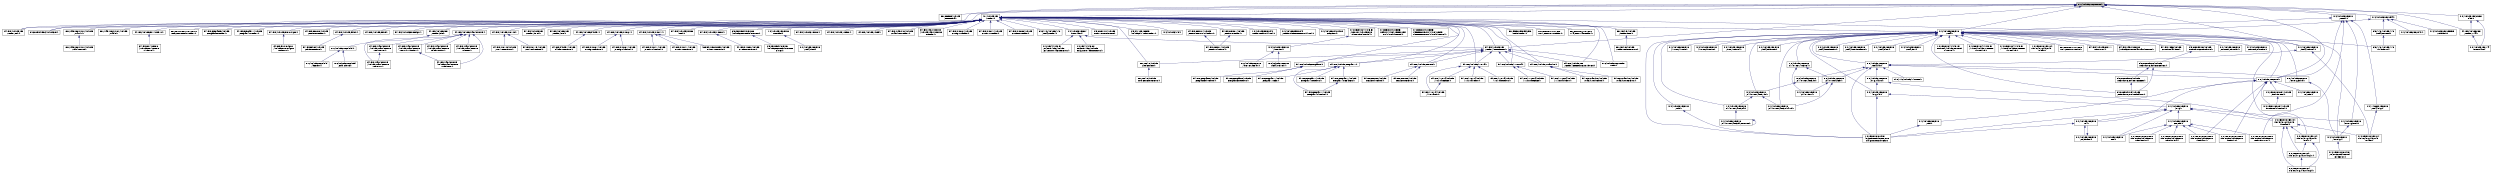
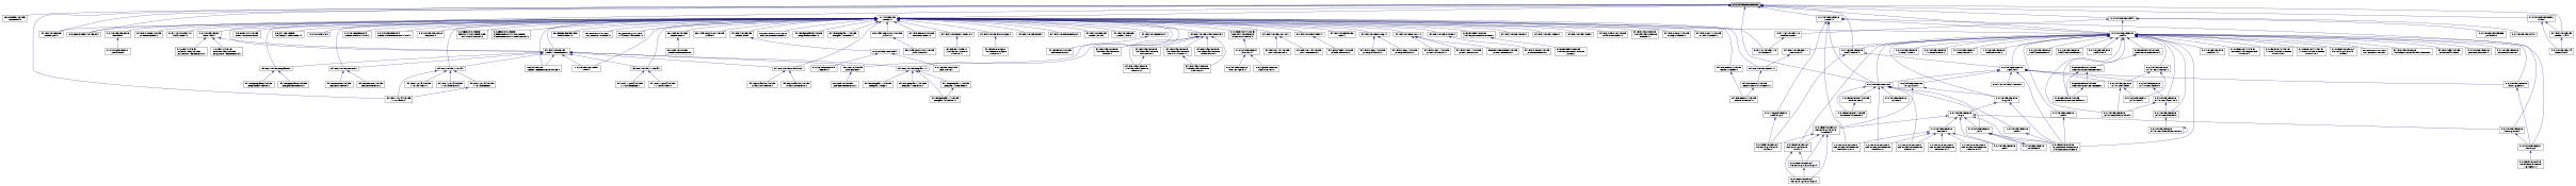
  digraph {
    node [color=black fillcolor=white fontname=Helvetica fontsize=10 shape=record style=filled]
    edge [color=midnightblue dir=back fontname=Helvetica fontsize=10 labelfontname=Helvetica labelfontsize=10 style=solid]
    n1 [fillcolor=grey75 fontcolor=black height=0.2 label="sys/include/net/netopt.h" width=0.4]
    n2 [height=0.2 label="cpu/cc2538/include\l/cc2538_rf.h" width=0.4]
    n3 [height=0.2 label="drivers/include/net\l/netdev/eth.h" width=0.4]
    n4 [height=0.2 label="drivers/include/net\l/netdev/ieee802154.h" width=0.4]
    n5 [height=0.2 label="drivers/kw2xrf/include\l/kw2xrf_tm.h" width=0.4]
    n6 [height=0.2 label="drivers/include/net\l/netdev/wifi.h" width=0.4]
    n7 [height=0.2 label="ipv/include/net\l/netdev.h" width=0.4]
    n8 [height=0.2 label="pkg/openthread/include/ot.h" width=0.4]
    n9 [height=0.2 label="sys/include/net/gnrc\l/netif.h" width=0.4]
    n10 [height=0.2 label="sys/include/net/gnrc.h" width=0.4]
    n11 [height=0.2 label="sys/include/net/gnrc\l/netif/internal.h" width=0.4]
    n12 [height=0.2 label="sys/include/net/gnrc\l/netapi.h" width=0.4]
    n13 [height=0.2 label="sys/include/net/l2scan\l_list.h" width=0.4]
    n14 [height=0.2 label="sys/include/net/netif.h" width=0.4]
    n15 [height=0.2 label="cpu/native/include\l/socket_zep.h" width=0.4]
    n16 [height=0.2 label="drivers/include/at86rf215.h" width=0.4]
    n17 [height=0.2 label="drivers/include/at86rf2xx.h" width=0.4]
    n18 [height=0.2 label="drivers/include/cc2420.h" width=0.4]
    n19 [height=0.2 label="drivers/include/kw2xrf.h" width=0.4]
    n20 [height=0.2 label="drivers/include/kw41zrf.h" width=0.4]
    n21 [height=0.2 label="drivers/include/mrf24j40.h" width=0.4]
-   n22 [height=0.2 label="drivers/include/net\l/netdev/ieee802154_submac.h" width=0.4]
+   n22 [height=0.2 label="net/include/net\l/netdev/ieee802154_submac.h" width=0.4]
    n23 [height=0.2 label="sys/include/net/netdev\l_test.h" width=0.4]
    n24 [height=0.2 label="sys/include/net/wifi\l_scan_list.h" width=0.4]
    n25 [height=0.2 label="cpu/esp32/esp-eth/esp\l_eth_netdev.h" width=0.4]
    n26 [height=0.2 label="cpu/esp_common/esp\l-now/esp_now_netdev.h" width=0.4]
    n27 [height=0.2 label="cpu/esp_common/esp\l-wifi/esp_wifi_netdev.h" width=0.4]
    n28 [height=0.2 label="cpu/native/include\l/netdev_tap.h" width=0.4]
    n29 [height=0.2 label="cpu/nrf5x_common/include\l/nrfble.h" width=0.4]
    n30 [height=0.2 label="cpu/nrf5x_common/include\l/nrfmin.h" width=0.4]
    n31 [height=0.2 label="cpu/sam0_common/sam0\l_eth/sam0_eth_netdev.h" width=0.4]
    n32 [height=0.2 label="drivers/at86rf215/include\l/at86rf215_netdev.h" width=0.4]
    n33 [height=0.2 label="drivers/at86rf2xx/include\l/at86rf2xx_netdev.h" width=0.4]
    n34 [height=0.2 label="drivers/cc110x/include\l/cc110x_netdev.h" width=0.4]
    n35 [height=0.2 label="drivers/cc2420/include\l/cc2420_netdev.h" width=0.4]
    n36 [height=0.2 label="drivers/include/atwinc15x0.h" width=0.4]
+   n37 [height=0.2 label="drivers/include/cc110x.h" width=0.4]
    n38 [height=0.2 label="drivers/include/dose.h" width=0.4]
    n39 [height=0.2 label="drivers/include/enc28j60.h" width=0.4]
    n40 [height=0.2 label="drivers/include/encx24j600.h" width=0.4]
    n41 [height=0.2 label="drivers/include/ethos.h" width=0.4]
    n42 [height=0.2 label="drivers/include/net\l/netdev/ble.h" width=0.4]
    n43 [height=0.2 label="drivers/include/net\l/netdev/layer.h" width=0.4]
    n44 [height=0.2 label="drivers/include/net\l/netdev/lora.h" width=0.4]
    n45 [height=0.2 label="drivers/include/nrf24l01p_ng.h" width=0.4]
    n46 [height=0.2 label="drivers/include/rn2xx3.h" width=0.4]
    n47 [height=0.2 label="drivers/include/slipdev.h" width=0.4]
    n48 [height=0.2 label="drivers/include/stm32\l_eth.h" width=0.4]
    n49 [height=0.2 label="drivers/include/sx126x.h" width=0.4]
    n50 [height=0.2 label="drivers/include/sx127x.h" width=0.4]
    n51 [height=0.2 label="drivers/include/sx1280.h" width=0.4]
    n52 [height=0.2 label="drivers/include/w5100.h" width=0.4]
    n53 [height=0.2 label="drivers/include/w5500.h" width=0.4]
    n54 [height=0.2 label="drivers/include/xbee.h" width=0.4]
    n55 [height=0.2 label="drivers/mrf24j40/include\l/mrf24j40_netdev.h" width=0.4]
    n56 [height=0.2 label="drivers/nrf24l01p_ng\l/include/nrf24l01p_ng\l_netdev.h" width=0.4]
    n57 [height=0.2 label="drivers/sx126x/include\l/sx126x_netdev.h" width=0.4]
    n58 [height=0.2 label="drivers/sx127x/include\l/sx127x_netdev.h" width=0.4]
    n59 [height=0.2 label="drivers/sx1280/include\l/sx1280_netdev.h" width=0.4]
    n60 [height=0.2 label="pkg/lwip/include/lwip\l/netif/netdev.h" width=0.4]
    n61 [height=0.2 label="pkg/lwip/include/lwip\l_init_devs.h" width=0.4]
    n62 [height=0.2 label="pkg/openwsn/include\l/openwsn_transport.h" width=0.4]
    n63 [height=0.2 label="pkg/semtech-loramac\l/include/semtech_loramac.h" width=0.4]
    n64 [height=0.2 label="pkg/tinyusb/netdev\l/include/tinyusb_netdev.h" width=0.4]
    n65 [height=0.2 label="sys/include/luid.h" width=0.4]
    n66 [height=0.2 label="sys/include/net/csma\l_sender.h" width=0.4]
    n67 [height=0.2 label="sys/include/net/eui\l_provider.h" width=0.4]
    n68 [height=0.2 label="sys/include/test_utils\l/netdev_eth_minimal.h" width=0.4]
    n69 [height=0.2 label="sys/include/test_utils\l/netdev_ieee802154_minimal.h" width=0.4]
    n70 [height=0.2 label="sys/include/usb/usbus\l/cdc/ecm.h" width=0.4]
    n71 [height=0.2 label="sys/net/gnrc/link_layer\l/lorawan/include/gnrc\l_lorawan_internal.h" width=0.4]
    n72 [height=0.2 label="sys/test_utils/netdev\l_eth_minimal/netdev_eth\l_minimal_internal.h" width=0.4]
    n73 [height=0.2 label="sys/test_utils/netdev\l_ieee802154_minimal/netdev\l_ieee802154_minimal_internal.h" width=0.4]
    n74 [height=0.2 label="cpu/esp_common/esp\l-now/esp_now_gnrc.h" width=0.4]
    n75 [height=0.2 label="drivers/include/cc1xxx\l_common.h" width=0.4]
    n76 [height=0.2 label="drivers/nrf24l01p_ng\l/include/gnrc_netif_nrf24l01p_ng.h" width=0.4]
    n77 [height=0.2 label="drivers/xbee/include\l/gnrc_netif_xbee.h" width=0.4]
    n78 [height=0.2 label="pkg/opendsme/include\l/opendsme/DSMEPlatform.h" width=0.4]
    n79 [height=0.2 label="pkg/opendsme/include\l/opendsme/opendsme.h" width=0.4]
    n80 [height=0.2 label="sys/include/net/gnrc\l/gomach/gomach.h" width=0.4]
    n81 [height=0.2 label="sys/include/net/gnrc\l/gomach/timeout.h" width=0.4]
    n82 [height=0.2 label="sys/include/net/gnrc\l/icmpv6/echo.h" width=0.4]
    n83 [height=0.2 label="sys/include/net/gnrc\l/icmpv6.h" width=0.4]
    n84 [height=0.2 label="sys/include/net/gnrc\l/ipv6/nib.h" width=0.4]
    n85 [height=0.2 label="sys/net/gnrc/routing\l/ipv6_auto_subnets/gnrc\l_ipv6_auto_subnets.c" width=0.4]
    n86 [height=0.2 label="sys/net/gnrc/network\l_layer/ipv6/nib/_nib\l-arsm.h" width=0.4]
    n87 [height=0.2 label="sys/include/net/gnrc\l/lwmac/lwmac.h" width=0.4]
    n88 [height=0.2 label="sys/include/net/gnrc\l/lwmac/timeout.h" width=0.4]
    n89 [height=0.2 label="sys/include/net/gnrc\l/mac/internal.h" width=0.4]
    n90 [height=0.2 label="sys/include/net/gnrc\l/ndp.h" width=0.4]
    n91 [height=0.2 label="sys/include/net/gnrc\l/netif/ethernet.h" width=0.4]
    n92 [height=0.2 label="sys/include/net/gnrc\l/netif/hdr.h" width=0.4]
    n93 [height=0.2 label="sys/include/net/gnrc\l/sixlowpan/frag/vrb.h" width=0.4]
    n94 [height=0.2 label="sys/include/net/gnrc\l/sixlowpan/frag/minfwd.h" width=0.4]
    n95 [height=0.2 label="sys/include/net/gnrc\l/sixlowpan/frag/sfr.h" width=0.4]
    n96 [height=0.2 label="sys/include/net/gnrc\l/netif/ieee802154.h" width=0.4]
    n97 [height=0.2 label="sys/include/net/gnrc\l/netif/lorawan_base.h" width=0.4]
    n98 [height=0.2 label="sys/include/net/gnrc\l/netif/pktq.h" width=0.4]
    n99 [height=0.2 label="sys/include/net/gnrc\l/netif/raw.h" width=0.4]
    n100 [height=0.2 label="sys/include/net/gnrc\l/sixlowpan/internal.h" width=0.4]
    n101 [height=0.2 label="sys/net/gnrc/link_layer\l/gomach/include/gomach\l_internal.h" width=0.4]
    n102 [height=0.2 label="sys/net/gnrc/link_layer\l/lwmac/include/rx_state\l_machine.h" width=0.4]
    n103 [height=0.2 label="sys/net/gnrc/link_layer\l/lwmac/include/tx_state\l_machine.h" width=0.4]
    n104 [height=0.2 label="sys/net/gnrc/network\l_layer/ipv6/nib/_nib\l-slaac.h" width=0.4]
    n105 [height=0.2 label="sys/include/net/gnrc\l/rpl.h" width=0.4]
    n106 [height=0.2 label="sys/net/gnrc/transport\l_layer/tcp/include/gnrc\l_tcp_fsm.h" width=0.4]
    n107 [height=0.2 label="sys/net/gnrc/transport\l_layer/tcp/include/gnrc\l_tcp_pkt.h" width=0.4]
    n108 [height=0.2 label="sys/include/net/gnrc\l/rpl/p2p.h" width=0.4]
    n109 [height=0.2 label="sys/include/net/gnrc\l/udp.h" width=0.4]
    n110 [height=0.2 label="sys/net/gnrc/sock/include\l/gnrc_sock_internal.h" width=0.4]
    n111 [height=0.2 label="sys/net/gnrc/sock/include\l/sock_types.h" width=0.4]
    n112 [height=0.2 label="sys/net/gnrc/network\l_layer/ipv6/nib/_nib\l-router.h" width=0.4]
    n113 [height=0.2 label="sys/include/net/gnrc\l/icmpv6/error.h" width=0.4]
    n114 [height=0.2 label="sys/net/gnrc/transport\l_layer/tcp/include/gnrc\l_tcp_common.h" width=0.4]
    n115 [height=0.2 label="sys/lwipopts/net/gnrc\l/netif/ipv6.h" width=0.4]
    n116 [height=0.2 label="pkg/lwip/include/lwip\l/netif/compat.h" width=0.4]
    n117 [height=0.2 label="sys/include/net/netstats\l/neighbor.h" width=0.4]
    n118 [height=0.2 label="sys/include/net/utils.h" width=0.4]
    n119 [height=0.2 label="cpu/native/include\l/socket_zep_params.h" width=0.4]
    n120 [height=0.2 label="drivers/at86rf215/include\l/at86rf215_internal.h" width=0.4]
    n121 [height=0.2 label="drivers/at86rf215/include\l/at86rf215_params.h" width=0.4]
    n122 [height=0.2 label="drivers/at86rf2xx/include\l/at86rf2xx_aes.h" width=0.4]
    n123 [height=0.2 label="drivers/at86rf2xx/include\l/at86rf2xx_internal.h" width=0.4]
    n124 [height=0.2 label="drivers/at86rf2xx/include\l/at86rf2xx_params.h" width=0.4]
    n125 [height=0.2 label="drivers/at86rf2xx/include\l/at86rf2xx_registers.h" width=0.4]
    n126 [height=0.2 label="drivers/cc2420/include\l/cc2420_internal.h" width=0.4]
    n127 [height=0.2 label="drivers/cc2420/include\l/cc2420_params.h" width=0.4]
    n128 [height=0.2 label="drivers/kw2xrf/include\l/kw2xrf_getset.h" width=0.4]
    n129 [height=0.2 label="drivers/kw2xrf/include\l/kw2xrf_intern.h" width=0.4]
    n130 [height=0.2 label="drivers/kw2xrf/include\l/kw2xrf_params.h" width=0.4]
    n131 [height=0.2 label="drivers/kw41zrf/include\l/kw41zrf_getset.h" width=0.4]
    n132 [height=0.2 label="drivers/kw41zrf/include\l/kw41zrf_intern.h" width=0.4]
    n133 [height=0.2 label="drivers/mrf24j40/include\l/mrf24j40_internal.h" width=0.4]
    n134 [height=0.2 label="drivers/mrf24j40/include\l/mrf24j40_params.h" width=0.4]
    n135 [height=0.2 label="cpu/native/include\l/netdev_tap_params.h" width=0.4]
    n136 [height=0.2 label="cpu/nrf5x_common/include\l/nrfmin_gnrc.h" width=0.4]
    n137 [height=0.2 label="drivers/cc110x/include\l/cc110x_internal.h" width=0.4]
    n138 [height=0.2 label="drivers/atwinc15x0\l/include/atwinc15x0\l_internal.h" width=0.4]
    n139 [height=0.2 label="drivers/cc110x/include\l/cc110x_communication.h" width=0.4]
    n140 [height=0.2 label="drivers/encx24j600\l/include/encx24j600\l_params.h" width=0.4]
    n141 [height=0.2 label="drivers/ethos/include\l/ethos_params.h" width=0.4]
    n142 [height=0.2 label="sys/include/net/skald.h" width=0.4]
    n143 [height=0.2 label="drivers/nrf24l01p_ng\l/include/nrf24l01p_ng\l_communication.h" width=0.4]
    n144 [height=0.2 label="drivers/nrf24l01p_ng\l/include/nrf24l01p_ng\l_registers.h" width=0.4]
    n145 [height=0.2 label="drivers/nrf24l01p_ng\l/include/nrf24l01p_ng\l_constants.h" width=0.4]
    n146 [height=0.2 label="drivers/nrf24l01p_ng\l/include/nrf24l01p_ng\l_params.h" width=0.4]
    n147 [height=0.2 label="drivers/nrf24l01p_ng\l/include/nrf24l01p_ng\l_diagnostics.h" width=0.4]
    n148 [height=0.2 label="drivers/nrf24l01p_ng\l/include/nrf24l01p_ng\l_states.h" width=0.4]
    n149 [height=0.2 label="drivers/rn2xx3/include\l/rn2xx3_internal.h" width=0.4]
    n150 [height=0.2 label="drivers/rn2xx3/include\l/rn2xx3_params.h" width=0.4]
    n151 [height=0.2 label="drivers/slipdev/include\l/slipdev_params.h" width=0.4]
    n152 [height=0.2 label="drivers/sx126x/include\l/sx126x_internal.h" width=0.4]
    n153 [height=0.2 label="drivers/sx126x/include\l/sx126x_params.h" width=0.4]
    n154 [height=0.2 label="boards/nz32-sc151/include\l/sx127x_params.h" width=0.4]
    n155 [height=0.2 label="drivers/sx127x/include\l/sx127x_internal.h" width=0.4]
    n156 [height=0.2 label="drivers/sx127x/include\l/sx127x_params.h" width=0.4]
    n157 [height=0.2 label="drivers/sx1280/include\l/sx1280_params.h" width=0.4]
    n158 [height=0.2 label="pkg/semtech-loramac\l/include/semtech-loramac\l/timer.h" width=0.4]
    n159 [height=0.2 label="sys/include/net/gnrc\l/netif/mac.h" width=0.4]
    n160 [height=0.2 label="sys/net/link_layer\l/eui_provider/include\l/eui48_provider_params.h" width=0.4]
    n161 [height=0.2 label="sys/net/link_layer\l/eui_provider/include\l/eui64_provider_params.h" width=0.4]
    n162 [height=0.2 label="sys/include/net/gnrc\l/lorawan.h" width=0.4]
    n163 [height=0.2 label="sys/include/net/skald\l/eddystone.h" width=0.4]
    n164 [height=0.2 label="sys/include/net/skald\l/ibeacon.h" width=0.4]
    n165 [height=0.2 label="pkg/opendsme/include\l/opendsme/dsme_settings.h" width=0.4]
    n166 [height=0.2 label="sys/net/gnrc/routing\l/rpl/gnrc_rpl_internal\l/validation.h" width=0.4]
    n167 [height=0.2 label="sys/include/net/gnrc\l/ipv6.h" width=0.4]
    n168 [height=0.2 label="sys/net/gnrc/network\l_layer/ipv6/nib/_nib-6ln.h" width=0.4]
    n169 [height=0.2 label="sys/net/gnrc/network\l_layer/ipv6/nib/_nib-6lr.h" width=0.4]
    n170 [height=0.2 label="pkg/lwip/include/lwipopts.h" width=0.4]
    n171 [height=0.2 label="sys/include/net/gnrc\l/ipv6/nib/nc.h" width=0.4]
    n172 [height=0.2 label="sys/include/net/gnrc\l/sixlowpan/frag/rb.h" width=0.4]
    n173 [height=0.2 label="sys/include/net/gnrc\l/sixlowpan/frag.h" width=0.4]
    n174 [height=0.2 label="sys/include/net/gnrc\l/sixlowpan/frag/sfr/congure.h" width=0.4]
    n175 [height=0.2 label="sys/include/net/gnrc\l/sixlowpan.h" width=0.4]
    n176 [height=0.2 label="pkg/opendsme/include\l/opendsme/DSMEMessage.h" width=0.4]
    n177 [height=0.2 label="sys/include/net/gnrc\l/tcp/tcb.h" width=0.4]
    n178 [height=0.2 label="sys/include/net/gnrc\l/tcp.h" width=0.4]
    n179 [height=0.2 label="sys/net/gnrc/network\l_layer/ipv6/nib/_nib\l-internal.h" width=0.4]
    n180 [height=0.2 label="sys/include/net/gnrc\l/rpl/dodag.h" width=0.4]
    n181 [height=0.2 label="sys/net/gnrc/transport\l_layer/tcp/include/gnrc\l_tcp_option.h" width=0.4]
    n182 [height=0.2 label="sys/net/gnrc/transport\l_layer/tcp/include/gnrc\l_tcp_rcvbuf.h" width=0.4]
    n183 [height=0.2 label="sys/include/net/gnrc\l/lorawan/region.h" width=0.4]
    n184 [height=0.2 label="sys/include/net/gnrc\l/netif/lorawan.h" width=0.4]
    n1 -> n2
    n1 -> n3
    n1 -> n4
+   n1 -> n5
    n1 -> n6
    n1 -> n7
    n1 -> n8
    n1 -> n9
    n1 -> n10
    n1 -> n11
    n1 -> n12
    n1 -> n13
    n1 -> n14
    n4 -> n15
    n4 -> n16
    n4 -> n17
    n4 -> n18
    n4 -> n19
    n4 -> n20
    n4 -> n21
    n4 -> n22
    n4 -> n23
    n6 -> n24
    n7 -> n3
    n7 -> n4
    n7 -> n8
    n7 -> n9
    n7 -> n15
    n7 -> n16
    n7 -> n17
    n7 -> n18
    n7 -> n19
    n7 -> n20
    n7 -> n21
    n7 -> n22
    n7 -> n23
    n7 -> n25
    n7 -> n26
    n7 -> n27
    n7 -> n28
    n7 -> n29
    n7 -> n30
    n7 -> n31
    n7 -> n32
    n7 -> n33
    n7 -> n34
    n7 -> n35
    n7 -> n36
+   n7 -> n37
    n7 -> n38
    n7 -> n39
    n7 -> n40
    n7 -> n41
    n7 -> n42
    n7 -> n43
    n7 -> n44
    n7 -> n45
    n7 -> n46
    n7 -> n47
    n7 -> n48
    n7 -> n49
    n7 -> n50
    n7 -> n51
    n7 -> n52
    n7 -> n53
    n7 -> n54
    n7 -> n55
    n7 -> n56
    n7 -> n57
    n7 -> n58
    n7 -> n59
    n7 -> n60
    n7 -> n61
    n7 -> n62
    n7 -> n63
    n7 -> n64
    n7 -> n65
    n7 -> n66
    n7 -> n67
    n7 -> n68
    n7 -> n69
    n7 -> n70
    n7 -> n71
    n7 -> n72
    n7 -> n73
    n9 -> n10
    n9 -> n11
    n9 -> n74
    n9 -> n75
    n9 -> n76
    n9 -> n77
    n9 -> n78
    n9 -> n79
    n9 -> n80
    n9 -> n81
    n9 -> n82
    n9 -> n83
    n9 -> n84
    n9 -> n85
    n9 -> n86
    n9 -> n87
    n9 -> n88
    n9 -> n89
    n9 -> n90
    n9 -> n91
    n9 -> n92
    n9 -> n93
    n9 -> n94
    n9 -> n95
    n9 -> n96
    n9 -> n97
    n9 -> n98
    n9 -> n99
    n9 -> n100
    n9 -> n101
    n9 -> n102
    n9 -> n103
    n9 -> n104
    n10 -> n105
    n10 -> n106
    n10 -> n107
    n10 -> n108
    n10 -> n109
    n10 -> n110
    n10 -> n111
    n11 -> n92
    n11 -> n112
    n12 -> n9
    n12 -> n10
    n12 -> n113
    n12 -> n114
    n12 -> n115
    n13 -> n6
    n13 -> n24
    n14 -> n9
    n14 -> n116
    n14 -> n117
    n14 -> n118
    n15 -> n119
    n16 -> n120
    n16 -> n121
    n17 -> n122
    n17 -> n123
    n17 -> n124
    n17 -> n125
    n18 -> n126
    n18 -> n127
    n19 -> n5
    n19 -> n128
    n19 -> n129
    n19 -> n130
    n20 -> n131
    n20 -> n132
    n21 -> n133
    n21 -> n134
    n28 -> n135
    n30 -> n136
    n34 -> n137
    n36 -> n138
+   n37 -> n139
    n40 -> n140
    n41 -> n141
    n42 -> n142
    n45 -> n143
    n45 -> n144
    n45 -> n145
    n45 -> n146
    n45 -> n147
    n45 -> n148
    n46 -> n149
    n46 -> n150
    n47 -> n151
    n49 -> n152
    n49 -> n153
    n50 -> n154
    n50 -> n155
    n50 -> n156
    n51 -> n157
    n63 -> n158
    n66 -> n159
    n67 -> n4
    n67 -> n160
    n67 -> n161
    n71 -> n162
+   n75 -> n37
    n79 -> n165
    n82 -> n83
    n83 -> n166
    n84 -> n85
    n84 -> n167
    n86 -> n168
    n86 -> n169
    n90 -> n85
    n92 -> n10
    n92 -> n82
    n92 -> n85
    n92 -> n170
    n92 -> n171
    n92 -> n172
    n92 -> n173
    n93 -> n94
    n93 -> n95
    n95 -> n174
    n100 -> n173
    n100 -> n175
    n105 -> n85
    n105 -> n180
    n109 -> n85
    n111 -> n110
    n113 -> n83
    n115 -> n112
    n116 -> n61
    n125 -> n123
    n128 -> n5
    n139 -> n137
    n142 -> n163
    n142 -> n164
    n143 -> n144
    n145 -> n146
    n162 -> n183
    n162 -> n184
    n165 -> n78
    n165 -> n176
    n167 -> n85
    n167 -> n105
    n167 -> n113
    n167 -> n177
    n167 -> n178
    n167 -> n179
    n168 -> n169
    n171 -> n84
    n171 -> n179
    n172 -> n93
    n173 -> n94
    n173 -> n175
    n174 -> n174
    n176 -> n78
    n177 -> n106
    n177 -> n107
    n177 -> n114
    n177 -> n178
    n177 -> n181
    n177 -> n182
    n179 -> n86
    n179 -> n112
    n179 -> n168
    n179 -> n169
    n180 -> n105
  }
